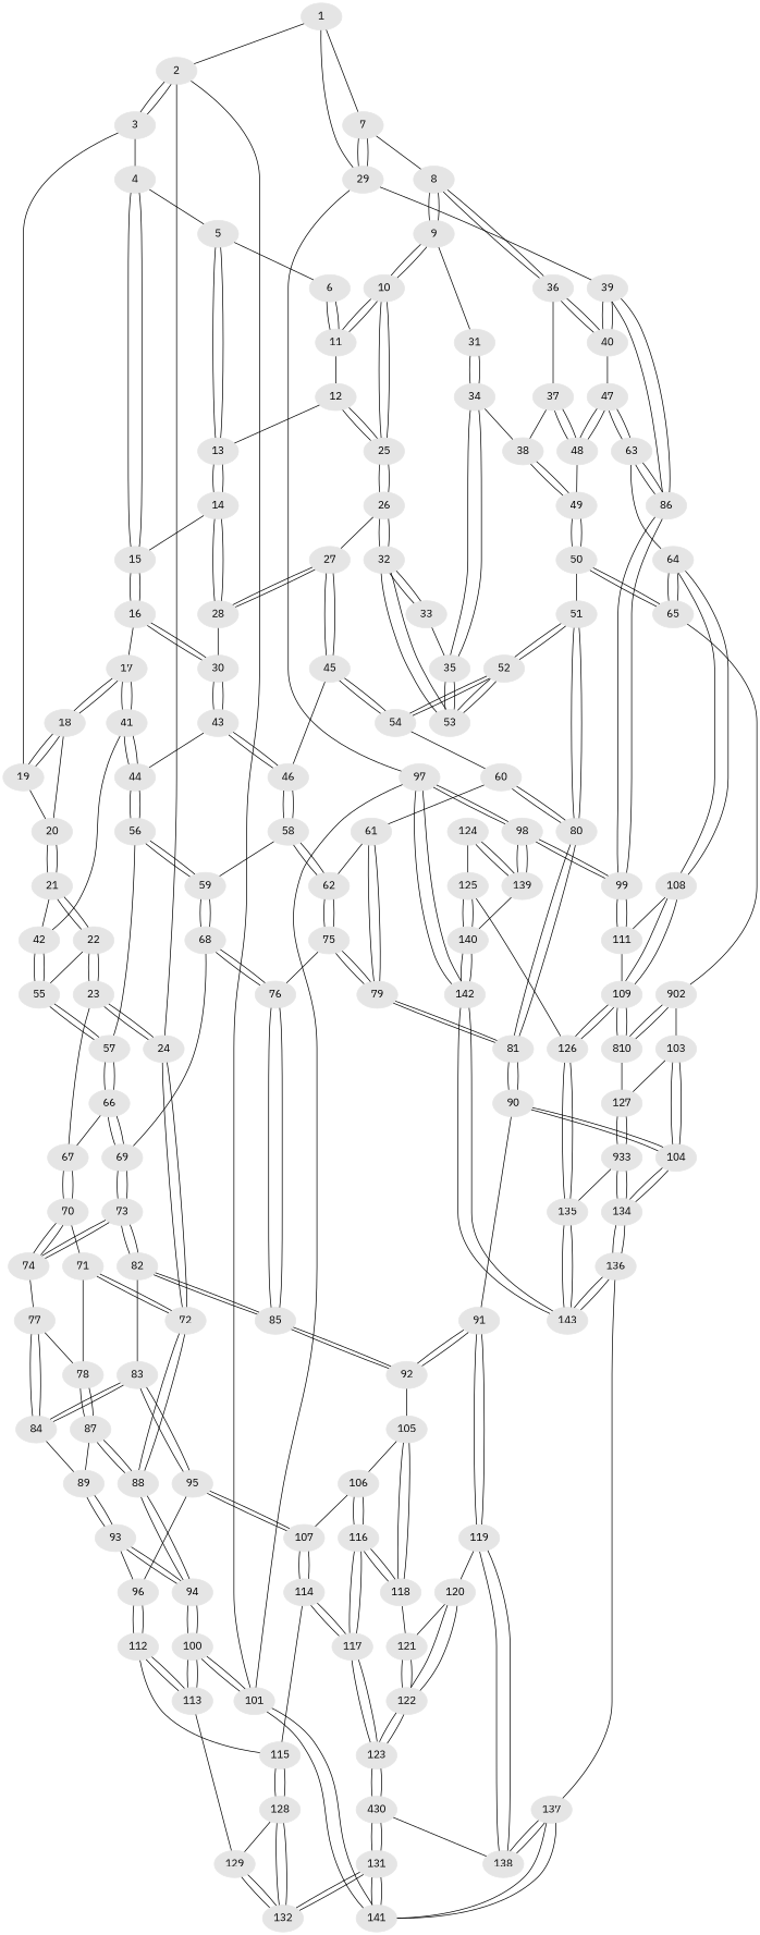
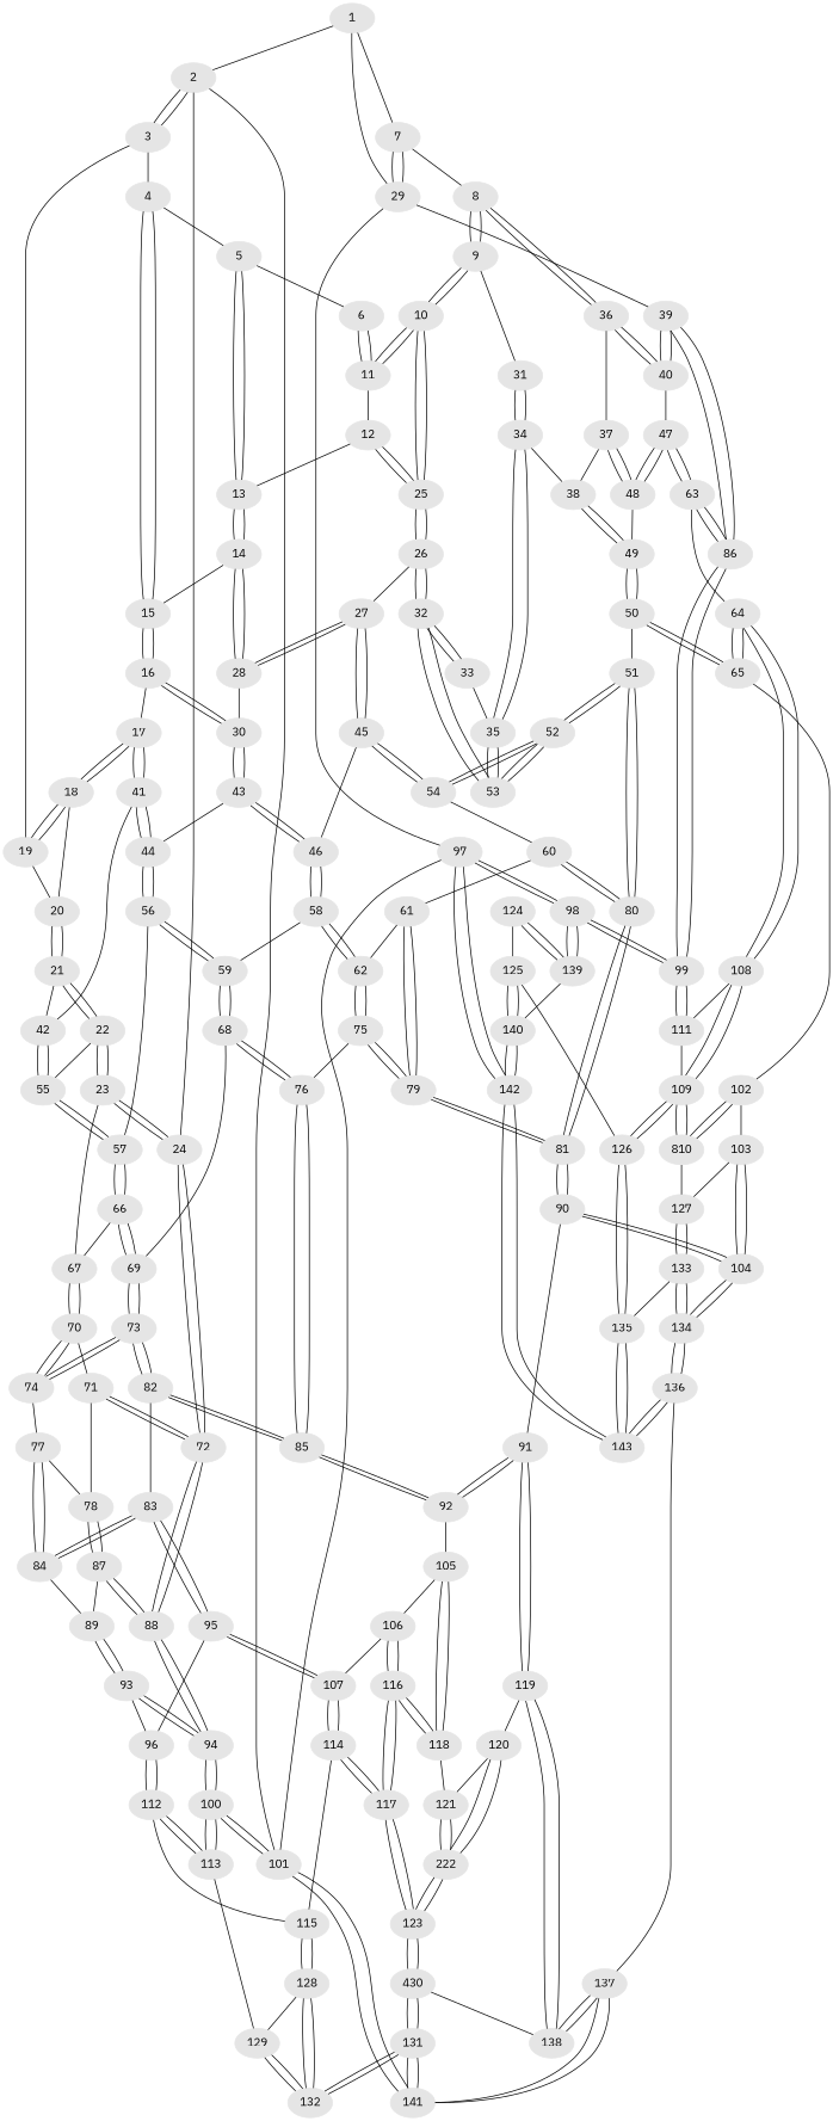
  graph {
    fontname="IBM Plex Sans"
    node [color=gray90 fontname="IBM Plex Sans" style=filled]
    edge [fontname="IBM Plex Sans"]
    1
    2
    7
    29
    3
    24
    101
    8
    39
    97
    4
    19
    72
    141
    5
    15
    20
    6
    13
    16
    11
    14
    12
    9
    36
    10
    31
    37
    40
    25
    34
    26
    28
    30
    17
    18
    41
    43
    42
    44
    21
    22
    23
    55
    67
    57
    70
    88
    27
    32
    45
    33
    53
    46
    54
    86
    98
    142
    35
    38
    49
    48
    47
    50
    99
    63
    56
    58
    59
    60
    62
    64
    51
    65
    52
    80
-   102 [label=902]
+   102
    81
    61
    66
    68
    69
    75
    76
    79
    108
    111
    109
    103
    n90 [label=810]
    73
    71
    74
    85
    82
    78
    77
    87
    94
    83
    84
    92
    89
    90
    91
    104
    95
    96
    107
    93
    105
    100
    119
    134
    120
    138
    106
    118
    112
    113
    114
    115
    139
    143
    140
    129
    127
-   133 [label=933]
+   133
    136
    116
    121
    117
    126
    135
    124
    125
    128
    132
    123
    n140 [label=430]
-   122
+   122 [label=222]
    131
    137
    1 -- 2
    1 -- 7
    1 -- 29
    2 -- 3
    2 -- 3
    2 -- 24
    2 -- 101
    7 -- 29
    7 -- 29
    7 -- 8
    29 -- 39
    29 -- 97
    3 -- 4
    3 -- 19
    24 -- 72
    24 -- 72
    101 -- 141
    101 -- 141
    8 -- 9
    8 -- 9
    8 -- 36
    8 -- 36
    39 -- 40
    39 -- 40
    39 -- 86
    39 -- 86
    97 -- 101
    97 -- 98
    97 -- 98
    97 -- 142
    97 -- 142
    4 -- 5
    4 -- 15
    4 -- 15
    19 -- 20
    72 -- 88
    72 -- 88
    5 -- 6
    5 -- 13
    5 -- 13
    15 -- 16
    15 -- 16
    20 -- 21
    20 -- 21
    6 -- 11
    6 -- 11
    13 -- 14
    13 -- 14
    16 -- 30
    16 -- 30
    16 -- 17
    11 -- 12
    14 -- 15
    14 -- 28
    14 -- 28
    12 -- 13
    12 -- 25
    12 -- 25
    9 -- 10
    9 -- 10
    9 -- 31
    36 -- 37
    36 -- 40
    36 -- 40
    10 -- 11
    10 -- 11
    10 -- 25
    10 -- 25
    31 -- 34
    31 -- 34
    37 -- 38
    37 -- 48
    37 -- 48
    40 -- 47
    25 -- 26
    25 -- 26
    34 -- 35
    34 -- 35
    34 -- 38
    26 -- 27
    26 -- 32
    26 -- 32
    28 -- 30
    30 -- 43
    30 -- 43
    17 -- 18
    17 -- 18
    17 -- 41
    17 -- 41
    18 -- 19
    18 -- 19
    18 -- 20
    41 -- 42
    41 -- 44
    41 -- 44
    43 -- 44
    43 -- 46
    43 -- 46
    42 -- 55
    42 -- 55
    44 -- 56
    44 -- 56
    21 -- 42
    21 -- 22
    21 -- 22
    22 -- 23
    22 -- 23
    22 -- 55
    23 -- 24
    23 -- 24
    23 -- 67
    55 -- 57
    55 -- 57
    67 -- 70
    67 -- 70
    57 -- 66
    57 -- 66
    70 -- 71
    70 -- 74
    70 -- 74
    88 -- 94
    88 -- 94
    27 -- 28
    27 -- 28
    27 -- 45
    27 -- 45
    32 -- 33
    32 -- 33
    32 -- 53
    32 -- 53
    45 -- 46
    45 -- 54
    45 -- 54
    33 -- 35
    46 -- 58
    46 -- 58
    54 -- 60
    86 -- 99
    86 -- 99
    98 -- 99
    98 -- 99
    98 -- 139
    98 -- 139
    142 -- 143
    142 -- 143
    35 -- 53
    35 -- 53
    38 -- 49
    38 -- 49
    49 -- 50
    49 -- 50
    48 -- 49
    47 -- 48
    47 -- 48
    47 -- 63
    47 -- 63
    50 -- 51
    50 -- 65
    50 -- 65
    99 -- 111
    99 -- 111
    63 -- 86
    63 -- 86
    63 -- 64
    56 -- 57
    56 -- 59
    56 -- 59
    58 -- 59
    58 -- 62
    58 -- 62
    59 -- 68
    59 -- 68
    60 -- 80
    60 -- 80
    60 -- 61
    62 -- 75
    62 -- 75
    64 -- 65
    64 -- 65
    64 -- 108
    64 -- 108
    51 -- 52
    51 -- 52
    51 -- 80
    51 -- 80
    65 -- 102
    52 -- 53
    52 -- 53
    52 -- 54
    52 -- 54
    80 -- 81
    80 -- 81
    102 -- 103
    102 -- n90
    102 -- n90
    81 -- 90
    81 -- 90
    61 -- 62
    61 -- 79
    61 -- 79
    66 -- 67
    66 -- 69
    66 -- 69
    68 -- 69
    68 -- 76
    68 -- 76
    69 -- 73
    69 -- 73
    75 -- 76
    75 -- 79
    75 -- 79
    76 -- 85
    76 -- 85
    79 -- 81
    79 -- 81
    108 -- 111
    108 -- 109
    108 -- 109
    111 -- 109
    109 -- n90
    109 -- n90
    109 -- 126
    109 -- 126
    103 -- 104
    103 -- 104
    103 -- 127
    n90 -- 127
    73 -- 74
    73 -- 74
    73 -- 82
    73 -- 82
    71 -- 72
    71 -- 72
    71 -- 78
    74 -- 77
    85 -- 92
    85 -- 92
    82 -- 85
    82 -- 85
    82 -- 83
    78 -- 87
    78 -- 87
    77 -- 78
    77 -- 84
    77 -- 84
    87 -- 88
    87 -- 88
    87 -- 89
    94 -- 100
    94 -- 100
    83 -- 84
    83 -- 84
    83 -- 95
    83 -- 95
    84 -- 89
    92 -- 105
    89 -- 93
    89 -- 93
    90 -- 91
    90 -- 104
    90 -- 104
    91 -- 92
    91 -- 92
    91 -- 119
    91 -- 119
    104 -- 134
    104 -- 134
    95 -- 96
    95 -- 107
    95 -- 107
    96 -- 112
    96 -- 112
    107 -- 114
    107 -- 114
    93 -- 94
    93 -- 94
    93 -- 96
    105 -- 106
    105 -- 118
    105 -- 118
    100 -- 101
    100 -- 101
    100 -- 113
    100 -- 113
    119 -- 120
    119 -- 138
    119 -- 138
    134 -- 136
    134 -- 136
    120 -- 121
    120 -- 122
    120 -- 122
    106 -- 107
    106 -- 116
    106 -- 116
    118 -- 121
    112 -- 113
    112 -- 113
    112 -- 115
    113 -- 129
    114 -- 115
    114 -- 117
    114 -- 117
    115 -- 128
    115 -- 128
    139 -- 140
    140 -- 142
    140 -- 142
    129 -- 132
    129 -- 132
    127 -- 133
    127 -- 133
    133 -- 134
    133 -- 134
    133 -- 135
    136 -- 143
    136 -- 143
    136 -- 137
    116 -- 118
    116 -- 118
    116 -- 117
    116 -- 117
    121 -- 122
    121 -- 122
    117 -- 123
    117 -- 123
    126 -- 135
    126 -- 135
    135 -- 143
    135 -- 143
    124 -- 139
    124 -- 139
    124 -- 125
    125 -- 140
    125 -- 140
    125 -- 126
    128 -- 129
    128 -- 132
    128 -- 132
    123 -- n140
    123 -- n140
    n140 -- 138
    n140 -- 131
    n140 -- 131
    122 -- 123
    122 -- 123
    131 -- 141
    131 -- 141
    131 -- 132
    131 -- 132
    137 -- 141
    137 -- 141
    137 -- 138
    137 -- 138
  }
